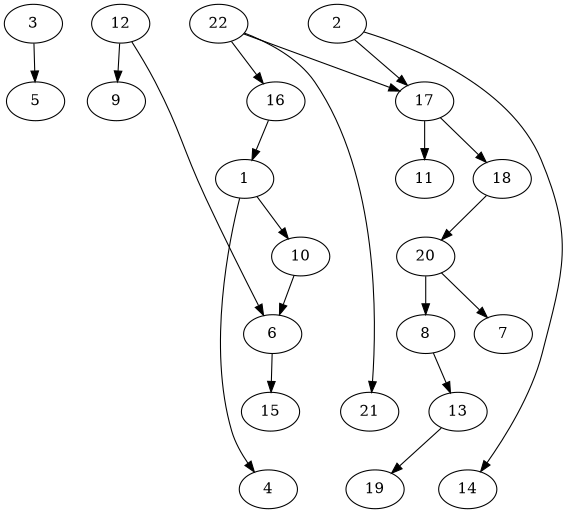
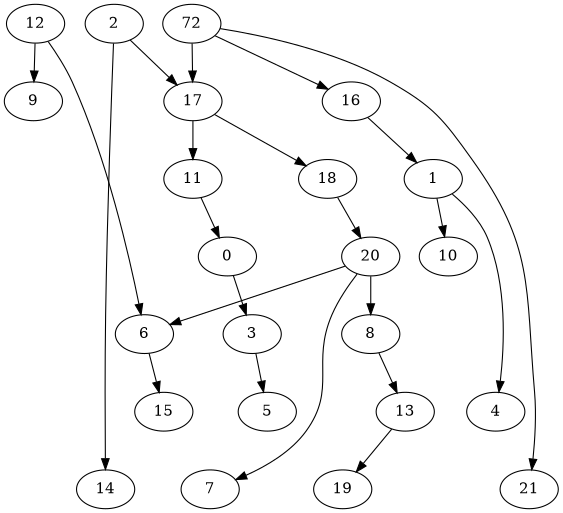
  digraph {
    edge [weight=0]
+   0
    3
    5
    1
    4
    10
    2
    14
    17
    6
    15
    12
    9
    8
    13
    19
    11
    16
    18
    20
    7
-   22
+   22 [label=72]
    21
+   0 -> 3
    3 -> 5
    1 -> 4
    1 -> 10
    2 -> 14
    2 -> 17
    17 -> 11 [weight=1]
    17 -> 18
    6 -> 15
    12 -> 6
    12 -> 9
    8 -> 13
    13 -> 19
+   11 -> 0
    16 -> 1
    18 -> 20
-   10 -> 6
+   20 -> 6
    20 -> 8 [weight=1]
    20 -> 7
    22 -> 17
    22 -> 16
    22 -> 21
  }
